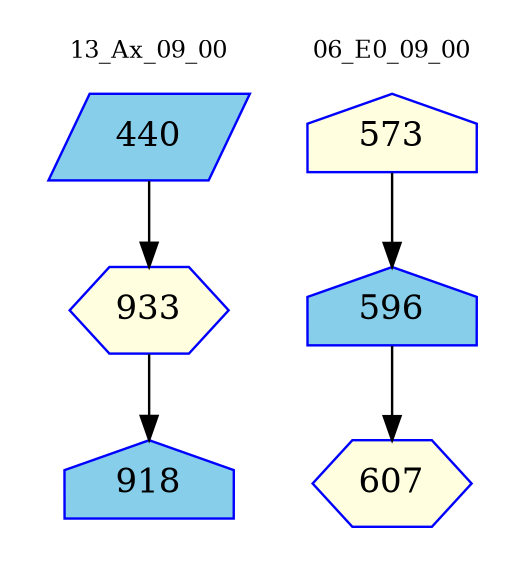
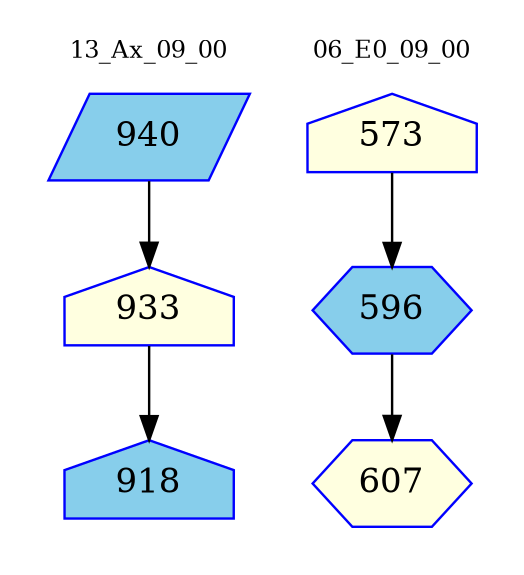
  digraph {
    node [color=blue fillcolor=skyblue shape=house style=filled]
    edge [color=black]
-   n1 [label=440 shape=parallelogram]
-   n2 [fillcolor=lightyellow label=933 shape=hexagon]
+   n1 [label=940 shape=parallelogram]
+   n2 [fillcolor=lightyellow label=933]
    n3 [label=918]
    n4 [fillcolor=lightyellow label=573]
-   n5 [label=596]
+   n5 [label=596 shape=hexagon]
    n6 [fillcolor=lightyellow label=607 shape=hexagon]
    subgraph cluster_1 {
      color=white
      fontsize=10
      label="13_Ax_09_00"
      n1
      n2
      n3
    }
    subgraph cluster_2 {
      color=white
      fontsize=10
      label="06_E0_09_00"
      n4
      n5
      n6
    }
    n1 -> n2
    n2 -> n3
    n4 -> n5
    n5 -> n6
  }
